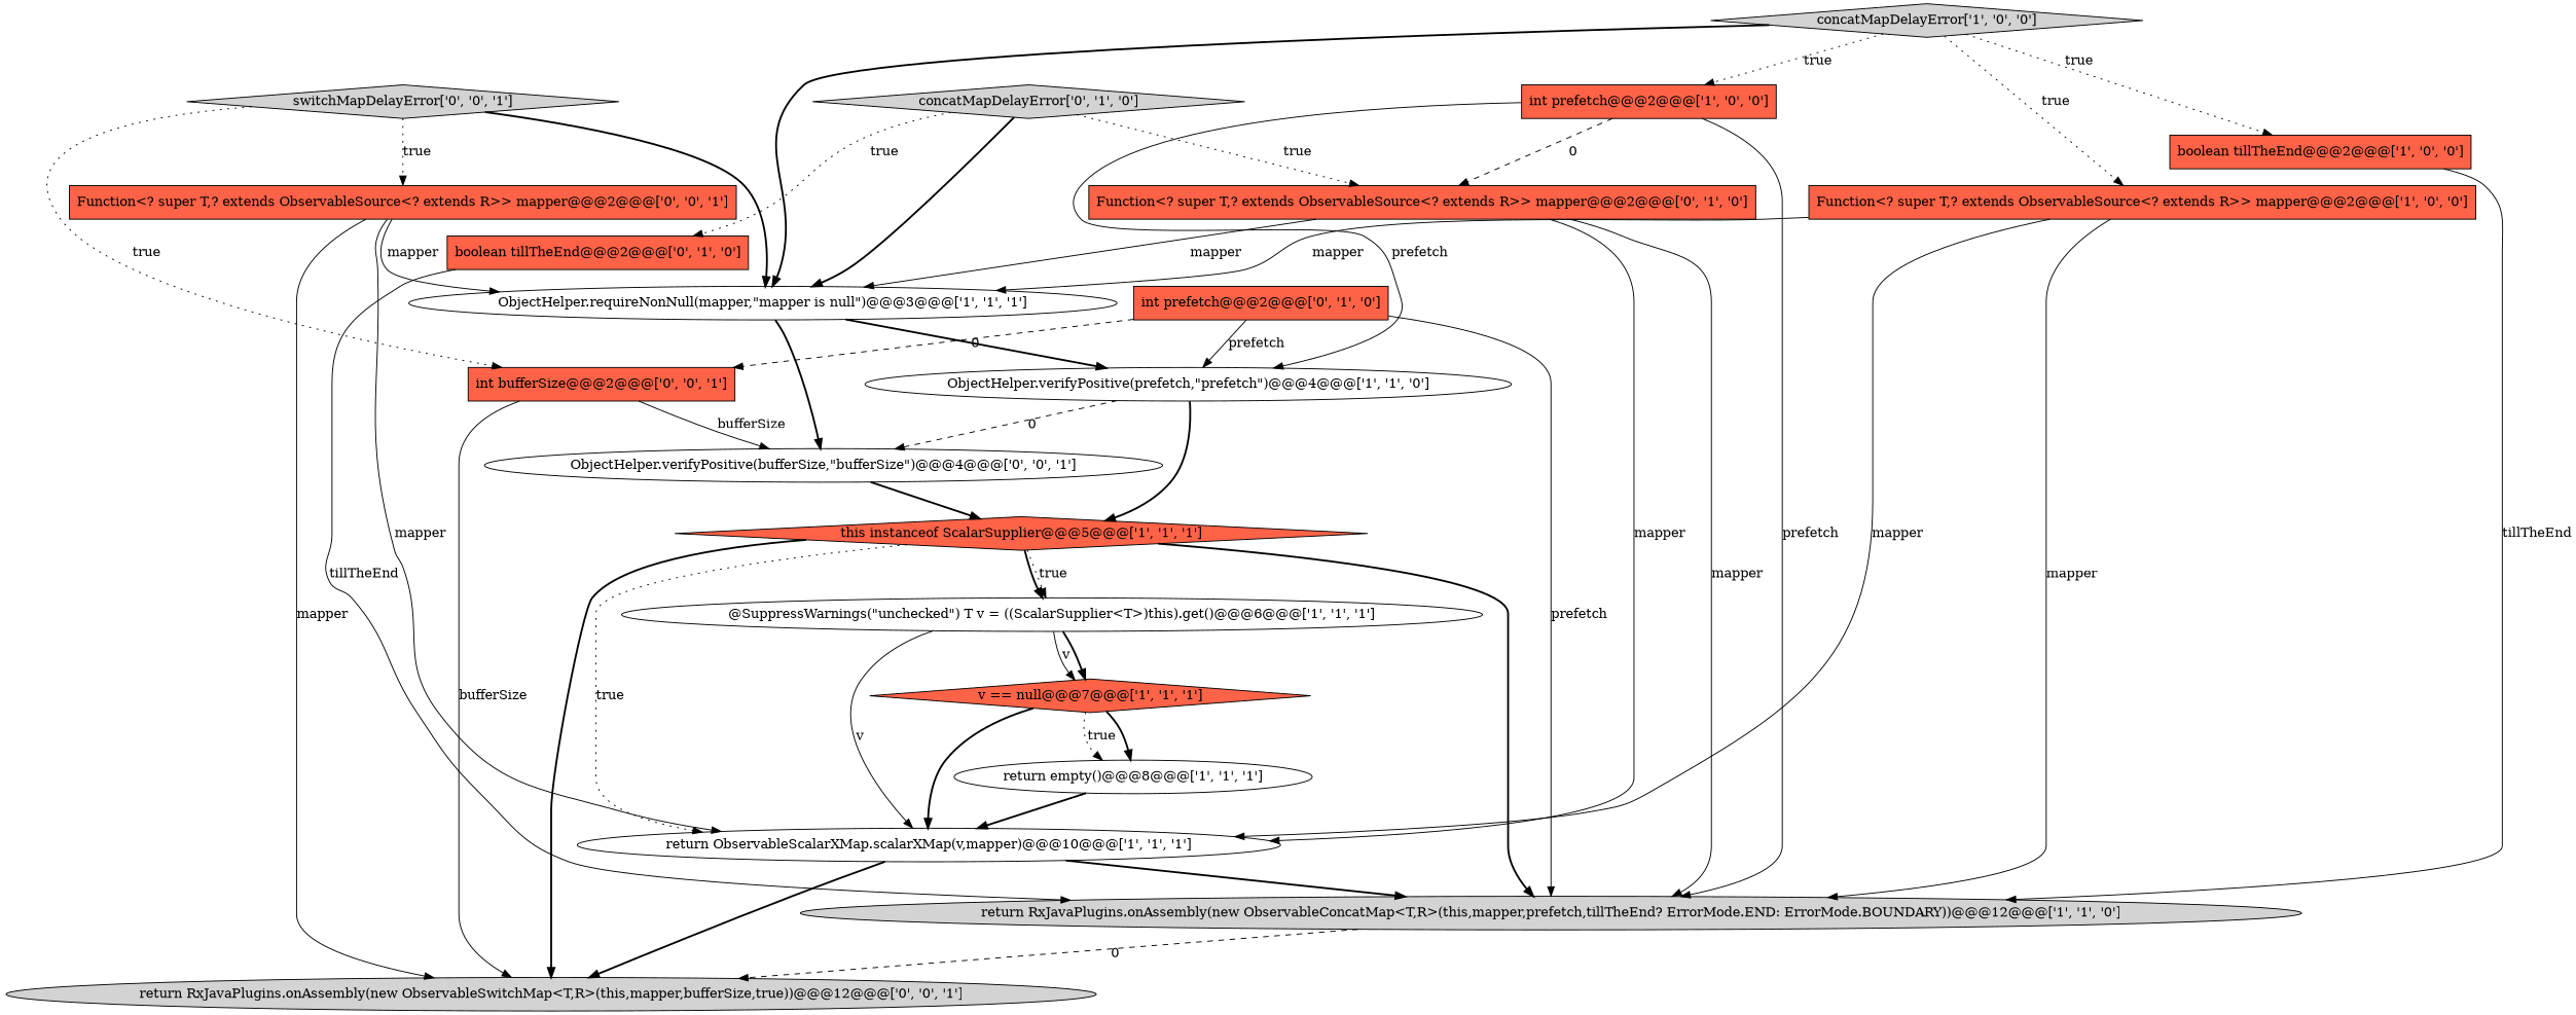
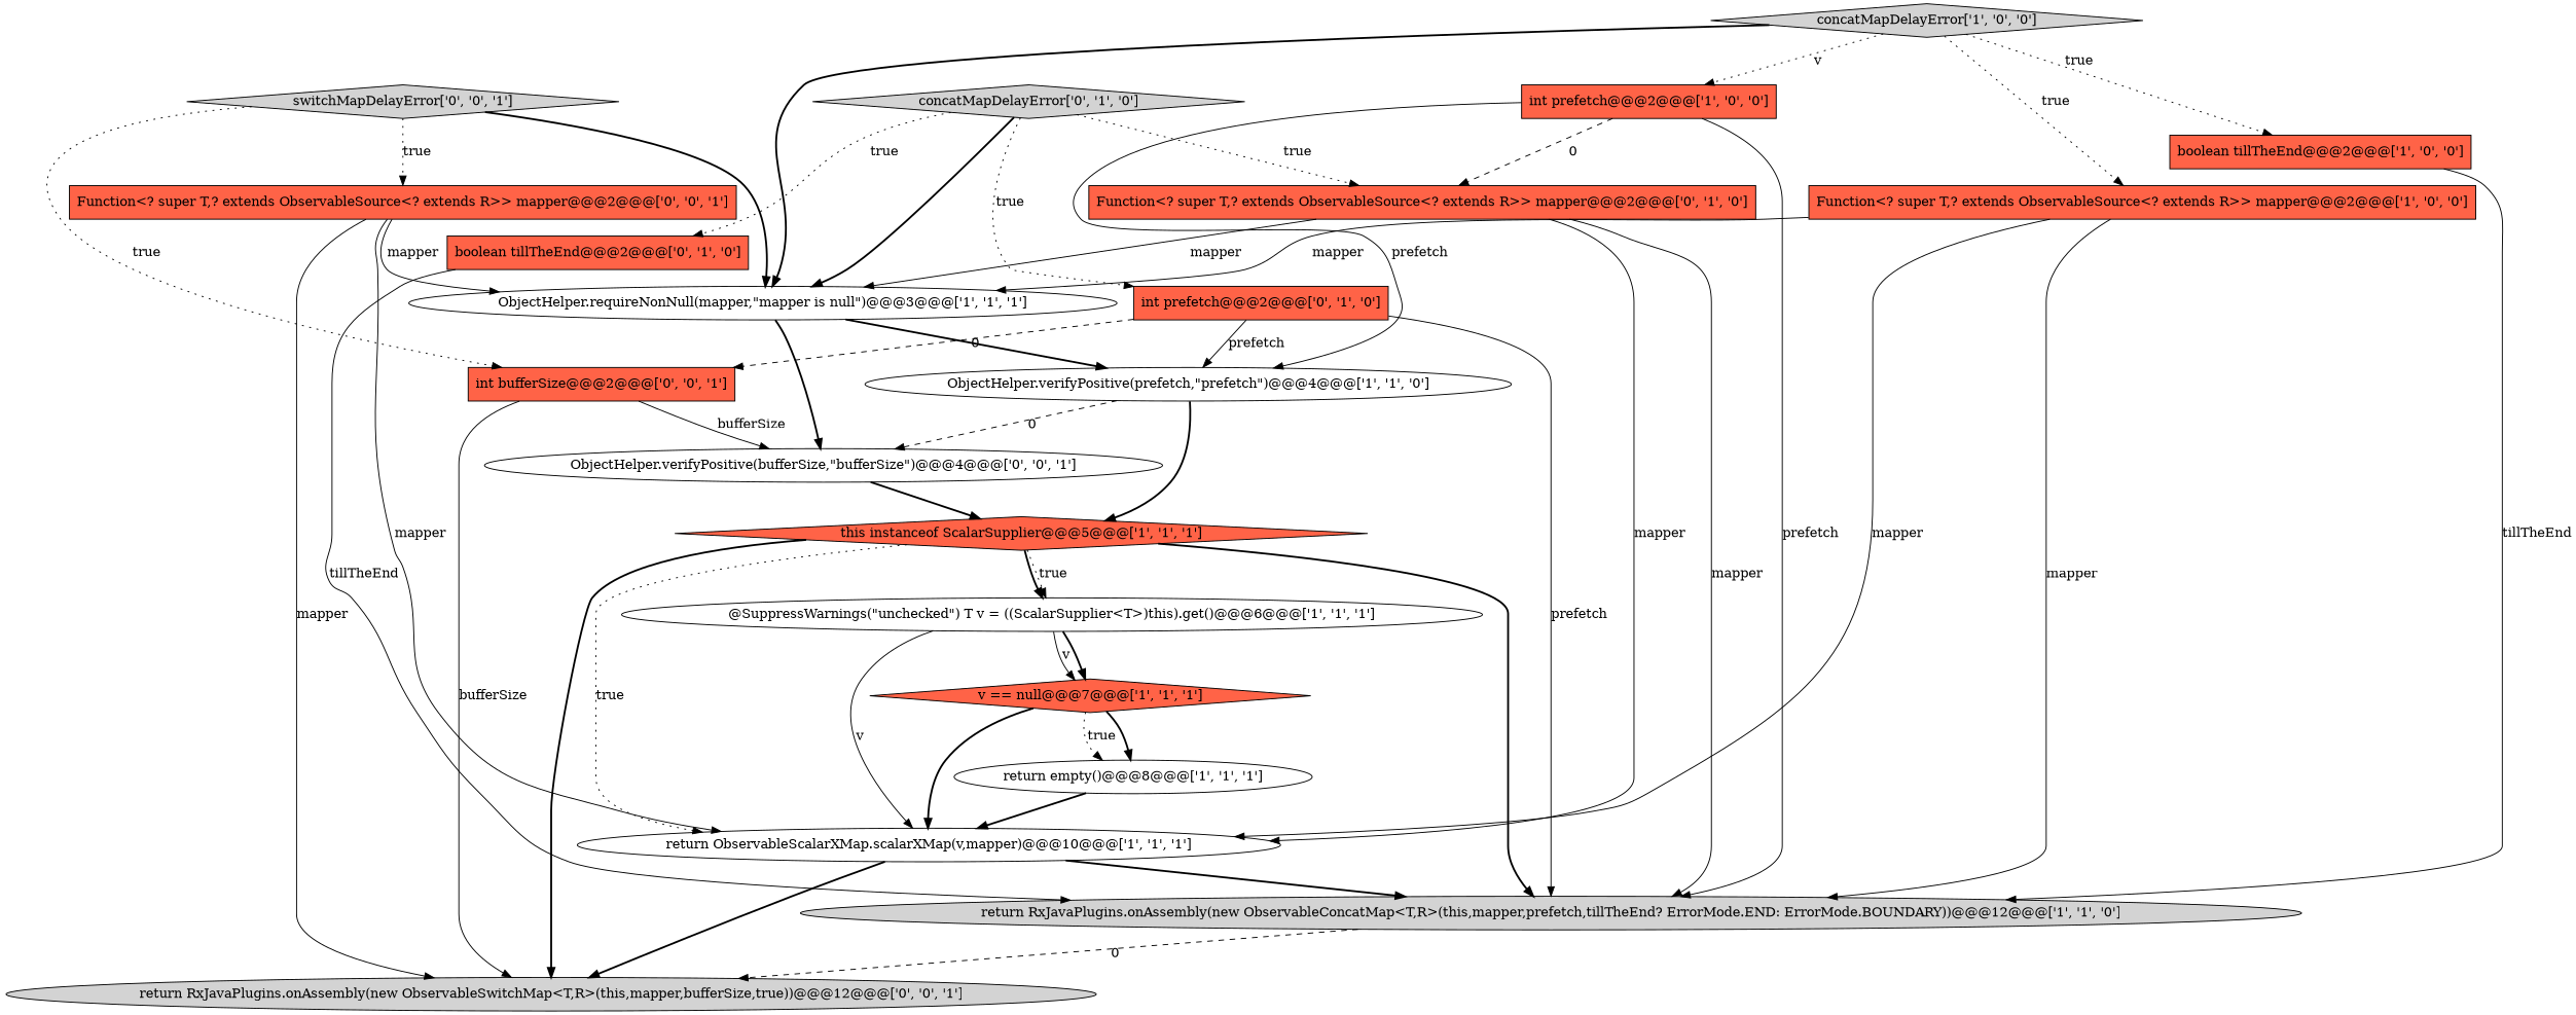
  digraph {
    node [fillcolor=tomato shape=box style=filled]
    edge [style=solid]
    n1 [label="int bufferSize@@@2@@@['0', '0', '1']"]
    n2 [fillcolor=white label="ObjectHelper.verifyPositive(bufferSize,\"bufferSize\")@@@4@@@['0', '0', '1']" shape=ellipse]
    n3 [fillcolor=lightgray label="return RxJavaPlugins.onAssembly(new ObservableSwitchMap<T,R>(this,mapper,bufferSize,true))@@@12@@@['0', '0', '1']" shape=ellipse]
    n4 [label="this instanceof ScalarSupplier@@@5@@@['1', '1', '1']" shape=diamond]
    n5 [fillcolor=white label="return empty()@@@8@@@['1', '1', '1']" shape=ellipse]
    n6 [fillcolor=white label="return ObservableScalarXMap.scalarXMap(v,mapper)@@@10@@@['1', '1', '1']" shape=ellipse]
    n7 [fillcolor=lightgray label="return RxJavaPlugins.onAssembly(new ObservableConcatMap<T,R>(this,mapper,prefetch,tillTheEnd? ErrorMode.END: ErrorMode.BOUNDARY))@@@12@@@['1', '1', '0']" shape=ellipse]
    n8 [fillcolor=white label="ObjectHelper.requireNonNull(mapper,\"mapper is null\")@@@3@@@['1', '1', '1']" shape=ellipse]
    n9 [fillcolor=white label="ObjectHelper.verifyPositive(prefetch,\"prefetch\")@@@4@@@['1', '1', '0']" shape=ellipse]
    n10 [label="boolean tillTheEnd@@@2@@@['1', '0', '0']"]
    n11 [fillcolor=white label="@SuppressWarnings(\"unchecked\") T v = ((ScalarSupplier<T>)this).get()@@@6@@@['1', '1', '1']" shape=ellipse]
    n12 [label="Function<? super T,? extends ObservableSource<? extends R>> mapper@@@2@@@['1', '0', '0']"]
    n13 [label="v == null@@@7@@@['1', '1', '1']" shape=diamond]
    n14 [fillcolor=lightgray label="switchMapDelayError['0', '0', '1']" shape=diamond]
    n15 [label="Function<? super T,? extends ObservableSource<? extends R>> mapper@@@2@@@['0', '0', '1']"]
    n16 [fillcolor=lightgray label="concatMapDelayError['1', '0', '0']" shape=diamond]
    n17 [label="int prefetch@@@2@@@['1', '0', '0']"]
    n18 [label="Function<? super T,? extends ObservableSource<? extends R>> mapper@@@2@@@['0', '1', '0']"]
    n19 [label="boolean tillTheEnd@@@2@@@['0', '1', '0']"]
    n20 [label="int prefetch@@@2@@@['0', '1', '0']"]
    n21 [fillcolor=lightgray label="concatMapDelayError['0', '1', '0']" shape=diamond]
    n1 -> n2 [label=bufferSize]
    n1 -> n3 [label=bufferSize]
    n2 -> n4 [style=bold]
    n4 -> n3 [style=bold]
    n4 -> n6 [label=true style=dotted]
    n4 -> n7 [style=bold]
    n4 -> n11 [label=true style=dotted]
    n4 -> n11 [style=bold]
    n5 -> n6 [style=bold]
    n6 -> n3 [style=bold]
    n6 -> n7 [style=bold]
    n7 -> n3 [label=0 style=dashed]
    n8 -> n2 [style=bold]
    n8 -> n9 [style=bold]
    n9 -> n2 [label=0 style=dashed]
    n9 -> n4 [style=bold]
    n10 -> n7 [label=tillTheEnd]
    n11 -> n6 [label=v]
    n11 -> n13 [style=bold]
    n11 -> n13 [label=v]
    n12 -> n6 [label=mapper]
    n12 -> n7 [label=mapper]
    n12 -> n8 [label=mapper]
    n13 -> n5 [style=bold]
    n13 -> n5 [label=true style=dotted]
    n13 -> n6 [style=bold]
    n14 -> n1 [label=true style=dotted]
    n14 -> n8 [style=bold]
    n14 -> n15 [label=true style=dotted]
    n15 -> n3 [label=mapper]
    n15 -> n6 [label=mapper]
    n15 -> n8 [label=mapper]
    n16 -> n8 [style=bold]
    n16 -> n10 [label=true style=dotted]
    n16 -> n12 [label=true style=dotted]
-   n16 -> n17 [label=true style=dotted]
+   n16 -> n17 [label=v style=dotted]
    n17 -> n7 [label=prefetch]
    n17 -> n9 [label=prefetch]
    n17 -> n18 [label=0 style=dashed]
    n18 -> n6 [label=mapper]
    n18 -> n7 [label=mapper]
    n18 -> n8 [label=mapper]
    n19 -> n7 [label=tillTheEnd]
    n20 -> n1 [label=0 style=dashed]
    n20 -> n7 [label=prefetch]
    n20 -> n9 [label=prefetch]
    n21 -> n8 [style=bold]
    n21 -> n18 [label=true style=dotted]
    n21 -> n19 [label=true style=dotted]
+   n21 -> n20 [label=true style=dotted]
  }
